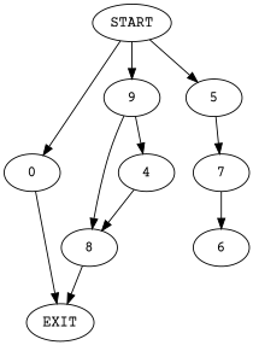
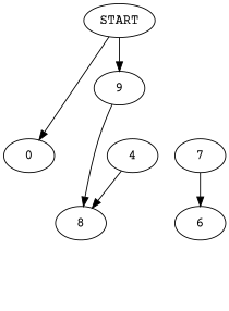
  digraph {
    fontname="Courier Prime"
    node [fontname="Courier Prime"]
    edge [fontname="Courier Prime"]
    n1 [label=START]
    n2 [label=0]
    n3 [label=9]
-   5
-   n5 [label=EXIT]
    n6 [label=8]
    4
    7
    6
    n1 -> n2
    n1 -> n3
-   n1 -> 5
-   n2 -> n5
    n3 -> n6
-   n3 -> 4
-   5 -> 7
-   n6 -> n5
    4 -> n6
    7 -> 6
  }
